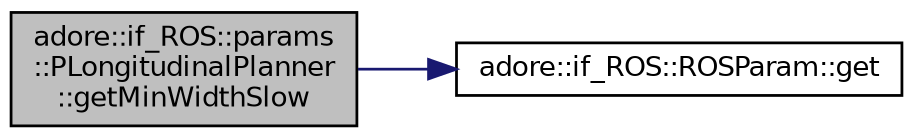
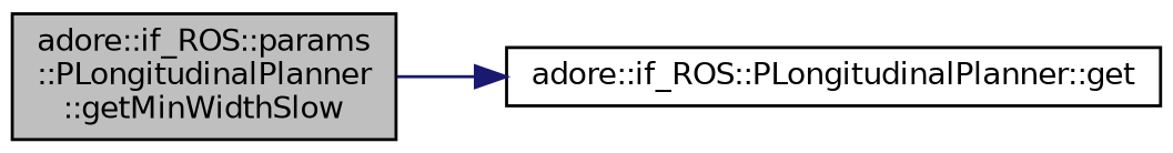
  digraph {
    rankdir=LR
    fontname="DejaVu Sans"
    node [color=black fontname="DejaVu Sans" fontsize=10 shape=record style=filled]
    n1 [fillcolor=grey75 fontcolor=black height=0.2 label="adore::if_ROS::params\l::PLongitudinalPlanner\l::getMinWidthSlow" width=0.4]
-   n2 [fillcolor=white height=0.2 label="adore::if_ROS::ROSParam::get" width=0.4]
+   n2 [fillcolor=white height=0.2 label="adore::if_ROS::PLongitudinalPlanner::get" width=0.4]
    n1 -> n2 [color=midnightblue fontname="DejaVu Sans" fontsize=10 labelfontname=Helvetica labelfontsize=10 style=solid]
  }
